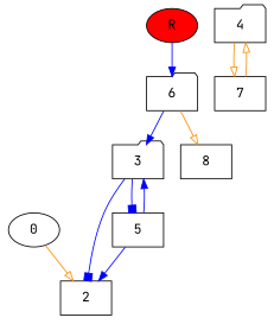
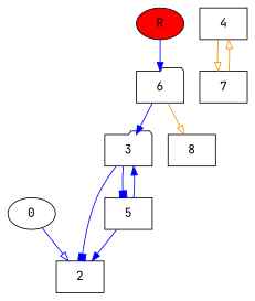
  digraph {
    fontname="JetBrains Mono"
    node [fontname="JetBrains Mono" shape=box]
    edge [arrowhead=onormal color=blue fontname="JetBrains Mono"]
    n1 [label=0 shape=ellipse]
    2
    3 [shape=folder]
    5
-   4 [shape=folder]
+   4
    7
    6 [shape=folder]
    8
    R [fillcolor="#ff0000" shape=ellipse style=filled]
-   n1 -> 2 [color=darkorange]
+   n1 -> 2
    3 -> 2 [arrowhead=box]
    3 -> 5 [arrowhead=box]
    5 -> 2 [arrowhead=normal]
    5 -> 3 [arrowhead=normal]
    4 -> 7 [color=darkorange]
    7 -> 4 [color=darkorange]
    6 -> 3 [arrowhead=normal]
    6 -> 8 [color=darkorange]
    R -> 6 [arrowhead=normal]
  }
